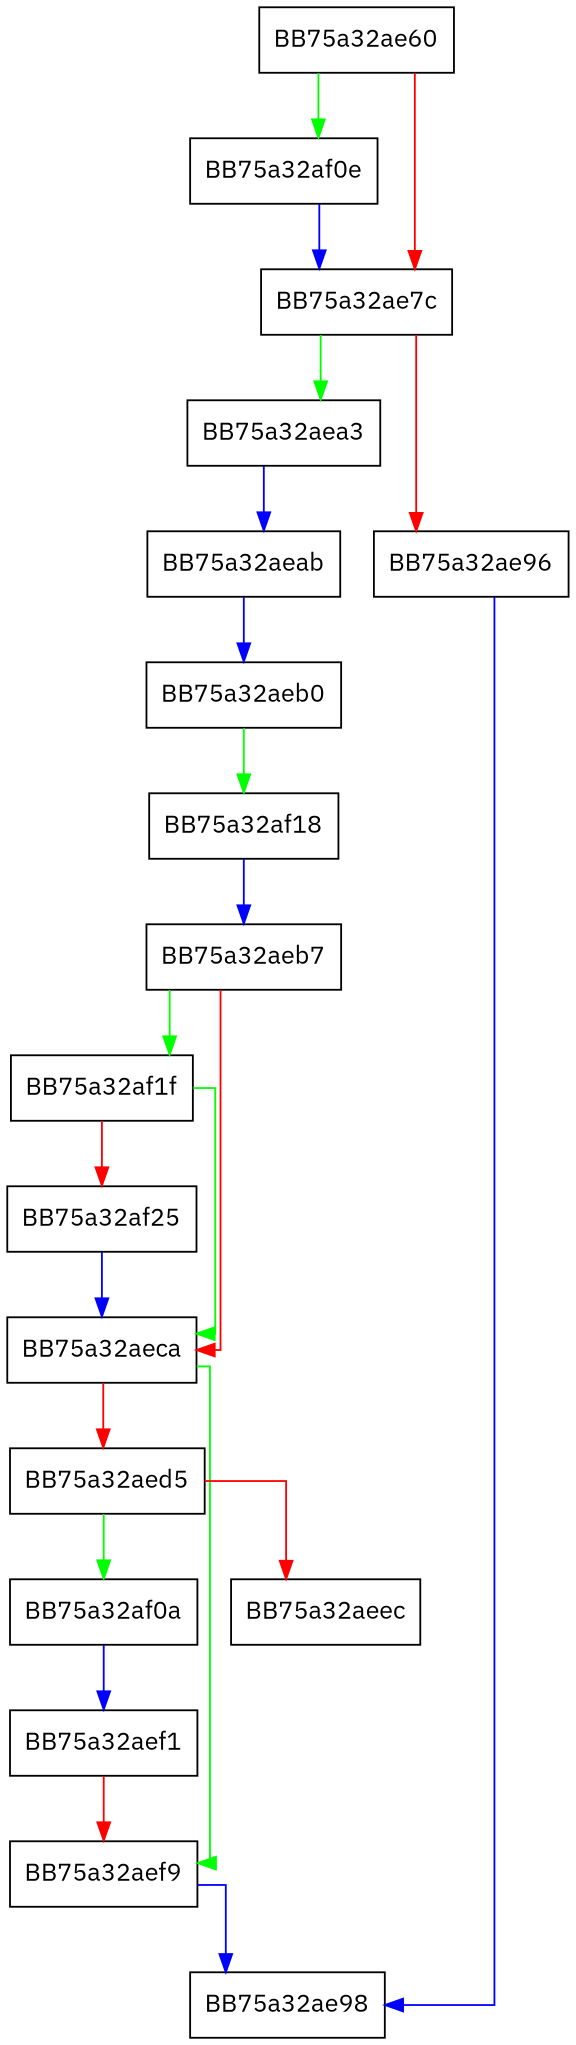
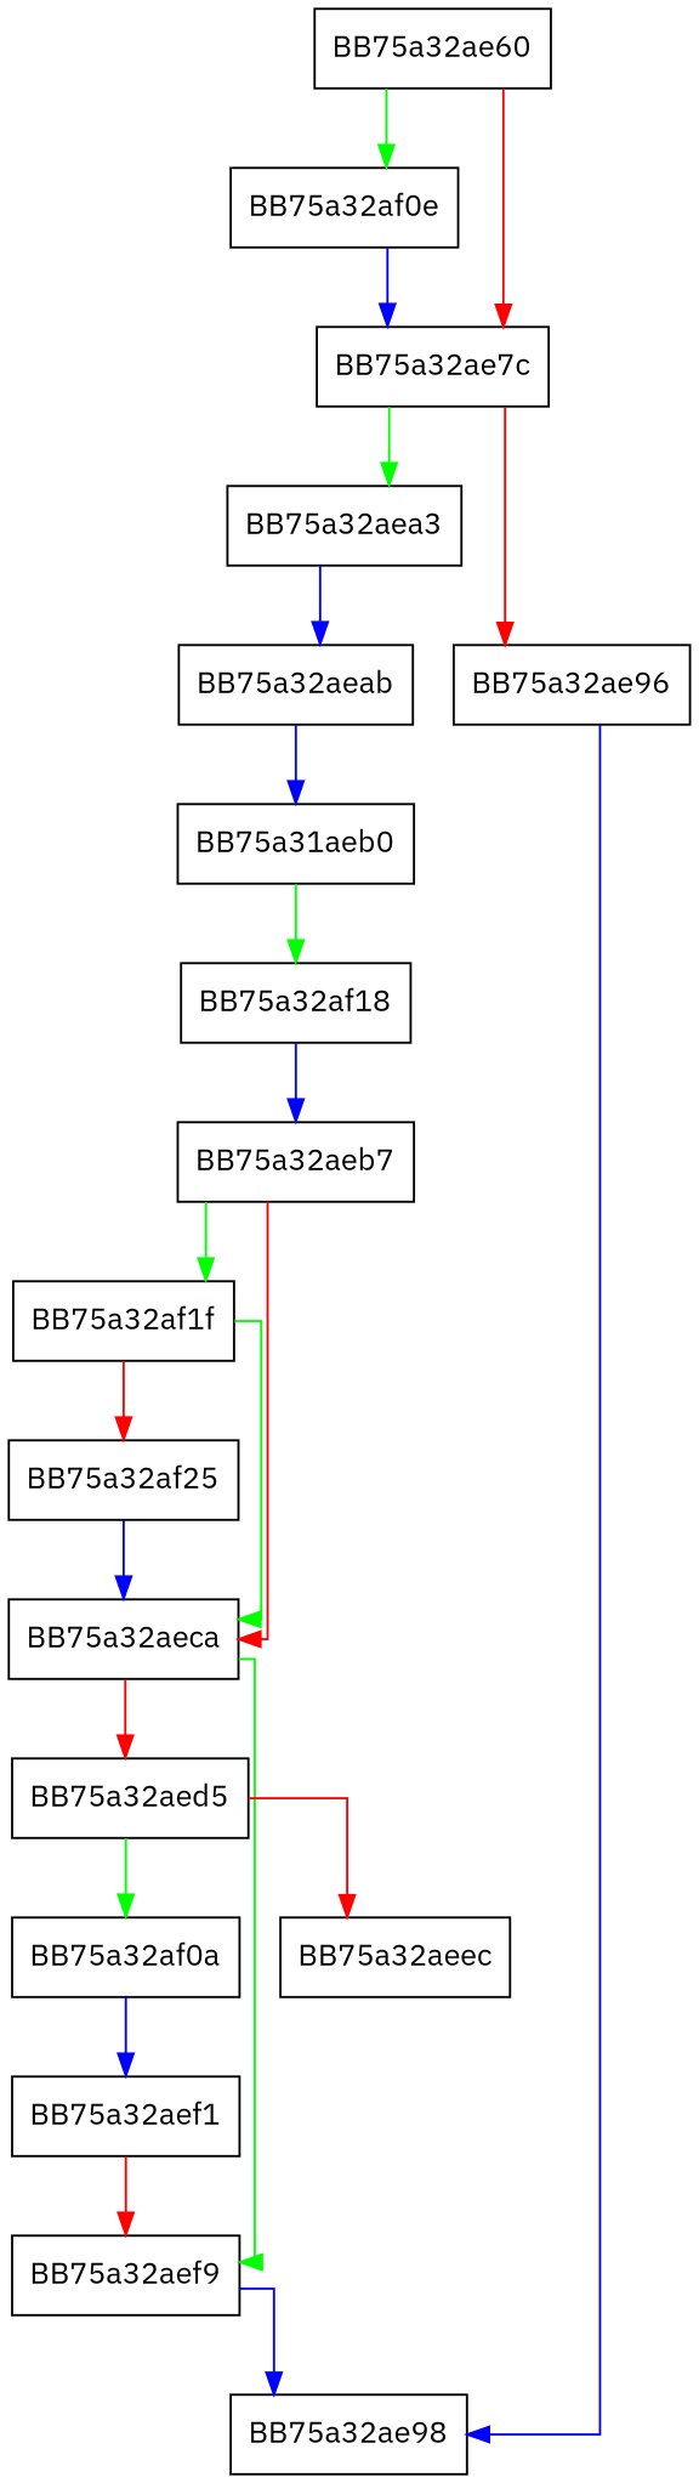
  digraph {
    fontname="IBM Plex Sans"
    splines=ortho
    node [fontname="IBM Plex Sans" shape=box]
    edge [color=blue fontname="IBM Plex Sans"]
    BB75a32ae60
    BB75a32af0e
    BB75a32ae7c
    BB75a32aea3
    BB75a32ae96
    BB75a32aeab
    BB75a32ae98
-   BB75a32aeb0
+   BB75a32aeb0 [label=BB75a31aeb0]
    BB75a32af18
    BB75a32aeb7
    BB75a32af1f
    BB75a32aeca
    BB75a32af25
    BB75a32aef9
    BB75a32aed5
    BB75a32af0a
    BB75a32aeec
    BB75a32aef1
    BB75a32ae60 -> BB75a32af0e [color=green]
    BB75a32ae60 -> BB75a32ae7c [color=red]
    BB75a32af0e -> BB75a32ae7c
    BB75a32ae7c -> BB75a32aea3 [color=green]
    BB75a32ae7c -> BB75a32ae96 [color=red]
    BB75a32aea3 -> BB75a32aeab
    BB75a32ae96 -> BB75a32ae98
    BB75a32aeab -> BB75a32aeb0
    BB75a32aeb0 -> BB75a32af18 [color=green]
    BB75a32af18 -> BB75a32aeb7
    BB75a32aeb7 -> BB75a32af1f [color=green]
    BB75a32aeb7 -> BB75a32aeca [color=red]
    BB75a32af1f -> BB75a32aeca [color=green]
    BB75a32af1f -> BB75a32af25 [color=red]
    BB75a32aeca -> BB75a32aef9 [color=green]
    BB75a32aeca -> BB75a32aed5 [color=red]
    BB75a32af25 -> BB75a32aeca
    BB75a32aef9 -> BB75a32ae98
    BB75a32aed5 -> BB75a32af0a [color=green]
    BB75a32aed5 -> BB75a32aeec [color=red]
    BB75a32af0a -> BB75a32aef1
    BB75a32aef1 -> BB75a32aef9 [color=red]
  }
